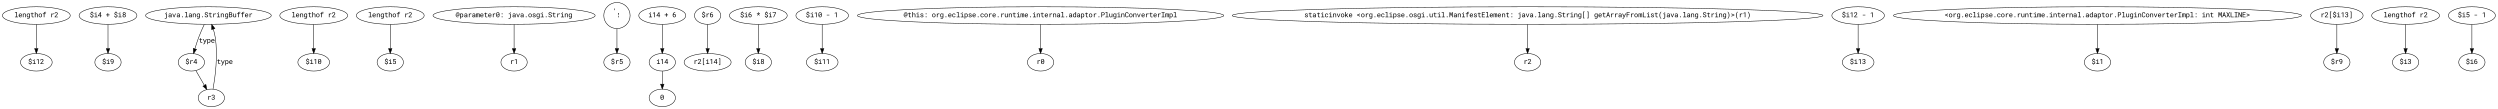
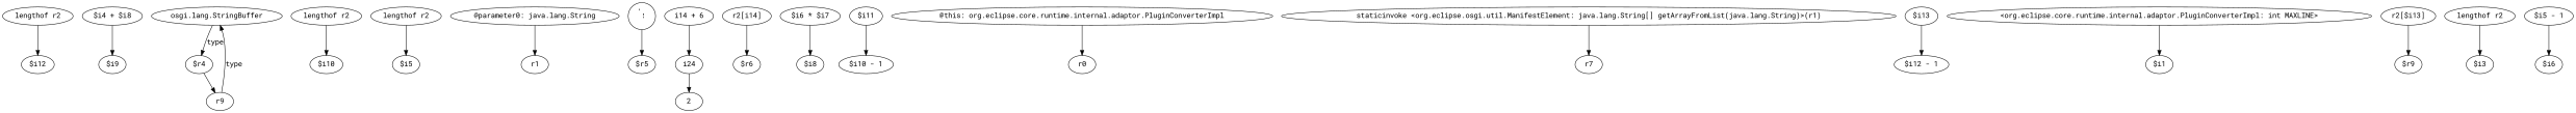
  digraph {
    fontname="Roboto Mono"
    node [fontname="Roboto Mono"]
    edge [fontname="Roboto Mono"]
    n1 [label="lengthof r2"]
    n2 [label="$i12"]
    n3 [label="$i4 + $i8"]
    n4 [label="$i9"]
-   n5 [label="java.lang.StringBuffer"]
+   n5 [label="osgi.lang.StringBuffer"]
    n6 [label="$r4"]
-   n7 [label=r3]
+   n7 [label=r9]
    n8 [label="lengthof r2"]
    n9 [label="$i10"]
    n10 [label="lengthof r2"]
    n11 [label="$i5"]
-   n12 [label="@parameter0: java.osgi.String"]
+   n12 [label="@parameter0: java.lang.String"]
    n13 [label=r1]
    n14 [label="',\n '"]
    n15 [label="$r5"]
-   n16 [label=0]
-   n17 [label=i14]
+   n16 [label=2]
+   n17 [label=i24]
    n18 [label="r2[i14]"]
    n19 [label="$r6"]
    n20 [label="$i6 * $i7"]
    n21 [label="$i8"]
    n22 [label="i14 + 6"]
    n23 [label="$i10 - 1"]
    n24 [label="$i11"]
    n25 [label="@this: org.eclipse.core.runtime.internal.adaptor.PluginConverterImpl"]
    n26 [label=r0]
    n27 [label="staticinvoke <org.eclipse.osgi.util.ManifestElement: java.lang.String[] getArrayFromList(java.lang.String)>(r1)"]
-   n28 [label=r2]
+   n28 [label=r7]
    n29 [label="$i12 - 1"]
    n30 [label="$i13"]
    n31 [label="<org.eclipse.core.runtime.internal.adaptor.PluginConverterImpl: int MAXLINE>"]
    n32 [label="$i1"]
    n33 [label="r2[$i13]"]
    n34 [label="$r9"]
    n35 [label="lengthof r2"]
    n36 [label="$i3"]
    n37 [label="$i5 - 1"]
    n38 [label="$i6"]
    n1 -> n2
    n3 -> n4
    n5 -> n6 [label=type]
    n6 -> n7
    n7 -> n5 [label=type]
    n8 -> n9
    n10 -> n11
    n12 -> n13
    n14 -> n15
    n17 -> n16
-   n19 -> n18
+   n18 -> n19
    n20 -> n21
    n22 -> n17
-   n23 -> n24
+   n24 -> n23
    n25 -> n26
    n27 -> n28
-   n29 -> n30
+   n30 -> n29
    n31 -> n32
    n33 -> n34
    n35 -> n36
    n37 -> n38
  }
